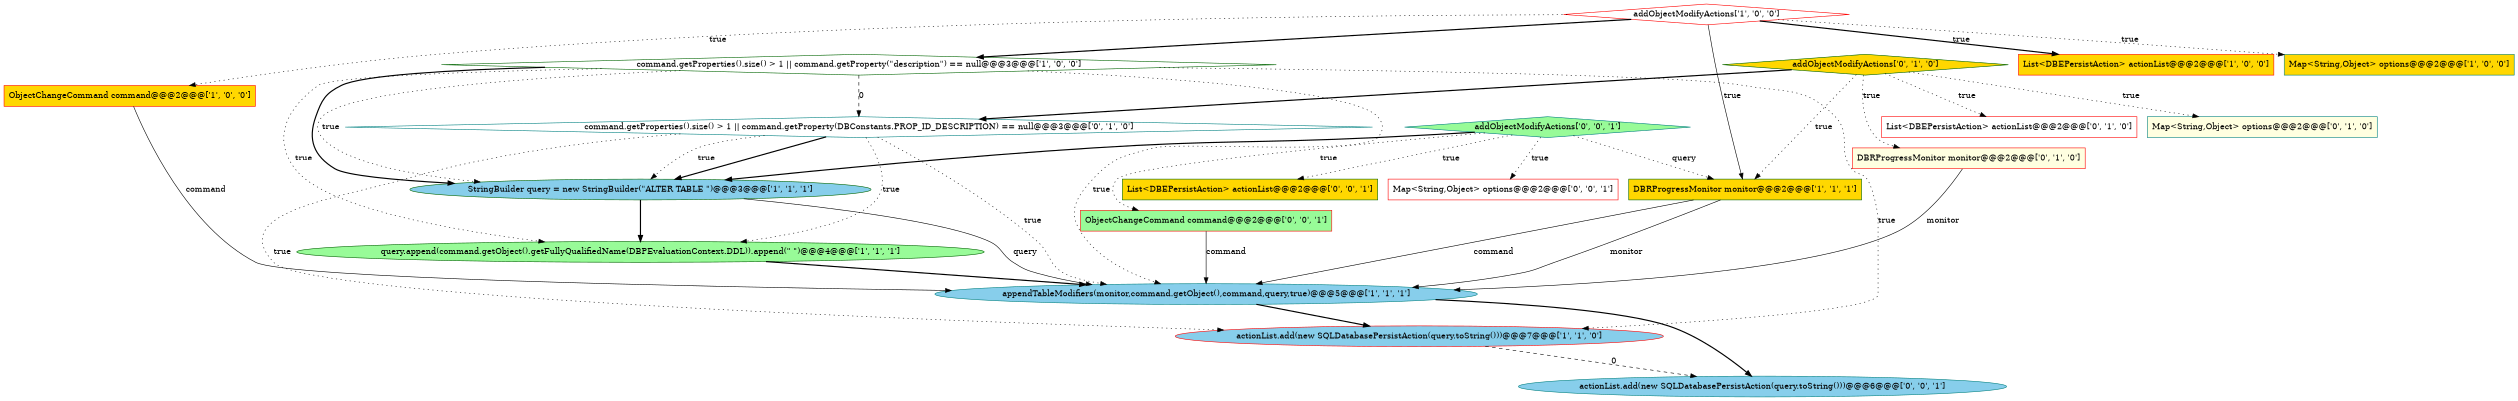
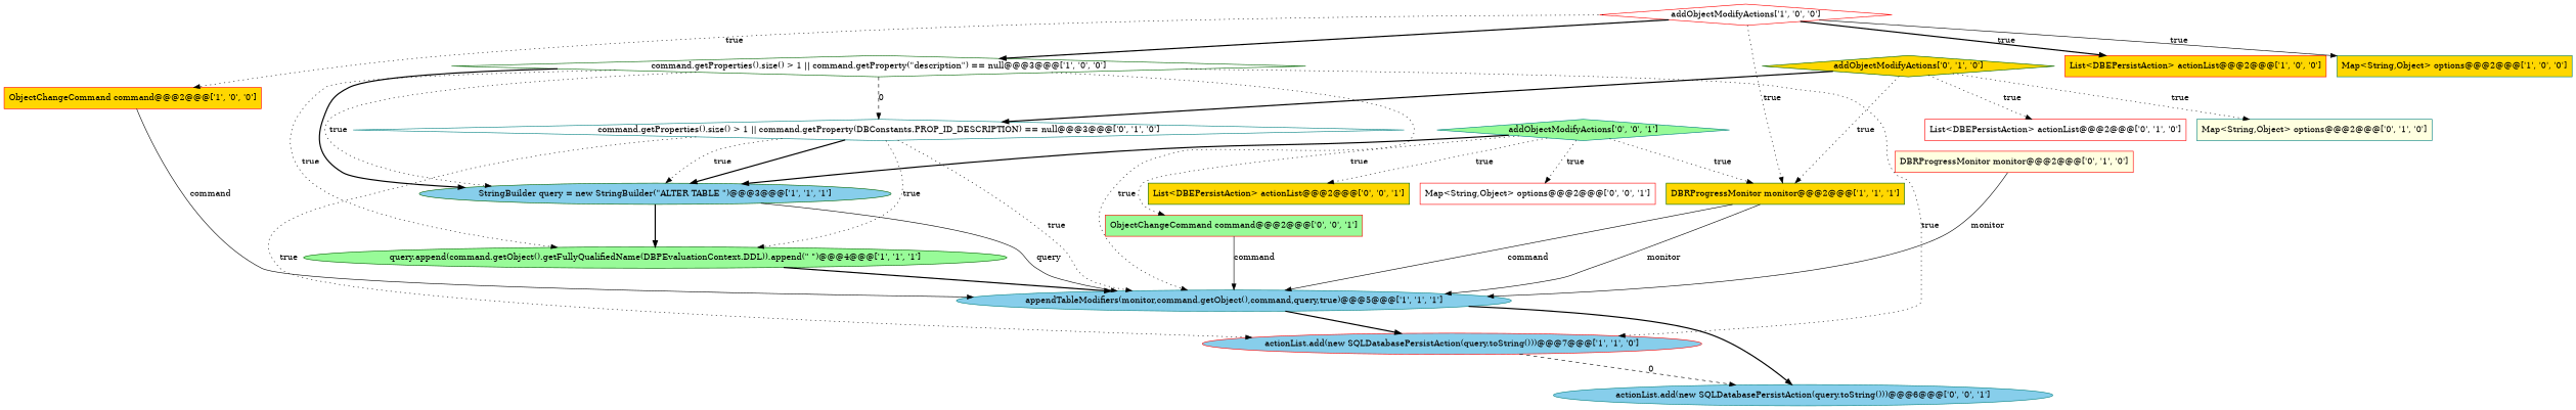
  digraph {
    node [color=red fillcolor=gold shape=box style=filled]
    edge [style=dotted]
    n1 [color=teal fillcolor=white label="command.getProperties().size() > 1 || command.getProperty(DBConstants.PROP_ID_DESCRIPTION) == null@@@3@@@['0', '1', '0']" shape=diamond]
    n2 [fillcolor=skyblue label="actionList.add(new SQLDatabasePersistAction(query.toString()))@@@7@@@['1', '1', '0']" shape=ellipse]
    n3 [color=darkgreen fillcolor=palegreen label="query.append(command.getObject().getFullyQualifiedName(DBPEvaluationContext.DDL)).append(\" \")@@@4@@@['1', '1', '1']" shape=ellipse]
    n4 [color=darkgreen fillcolor=skyblue label="StringBuilder query = new StringBuilder(\"ALTER TABLE \")@@@3@@@['1', '1', '1']" shape=ellipse]
    n5 [color=teal fillcolor=skyblue label="appendTableModifiers(monitor,command.getObject(),command,query,true)@@@5@@@['1', '1', '1']" shape=ellipse]
    n6 [color=teal fillcolor=skyblue label="actionList.add(new SQLDatabasePersistAction(query.toString()))@@@6@@@['0', '0', '1']" shape=ellipse]
    n7 [color=darkgreen fillcolor=white label="command.getProperties().size() > 1 || command.getProperty(\"description\") == null@@@3@@@['1', '0', '0']" shape=diamond]
    n8 [color=darkgreen label="List<DBEPersistAction> actionList@@@2@@@['0', '0', '1']"]
    n9 [fillcolor=white label="List<DBEPersistAction> actionList@@@2@@@['0', '1', '0']"]
    n10 [fillcolor=white label="addObjectModifyActions['1', '0', '0']" shape=diamond]
    n11 [label="ObjectChangeCommand command@@@2@@@['1', '0', '0']"]
    n12 [label="List<DBEPersistAction> actionList@@@2@@@['1', '0', '0']"]
    n13 [color=teal label="Map<String,Object> options@@@2@@@['1', '0', '0']"]
    n14 [color=darkgreen label="DBRProgressMonitor monitor@@@2@@@['1', '1', '1']"]
    n15 [fillcolor=lightyellow label="DBRProgressMonitor monitor@@@2@@@['0', '1', '0']"]
    n16 [color=darkgreen label="addObjectModifyActions['0', '1', '0']" shape=diamond]
    n17 [color=teal fillcolor=lightyellow label="Map<String,Object> options@@@2@@@['0', '1', '0']"]
    n18 [fillcolor=white label="Map<String,Object> options@@@2@@@['0', '0', '1']"]
    n19 [color=teal fillcolor=palegreen label="addObjectModifyActions['0', '0', '1']" shape=diamond]
    n20 [fillcolor=palegreen label="ObjectChangeCommand command@@@2@@@['0', '0', '1']"]
    n1 -> n2 [label=true]
    n1 -> n3 [label=true]
    n1 -> n4 [style=bold]
    n1 -> n4 [label=true]
    n1 -> n5 [label=true]
    n2 -> n6 [label=0 style=dashed]
    n3 -> n5 [style=bold]
    n4 -> n3 [style=bold]
    n4 -> n5 [label=query style=solid]
    n5 -> n2 [style=bold]
    n5 -> n6 [style=bold]
    n7 -> n1 [label=0 style=dashed]
    n7 -> n2 [label=true]
    n7 -> n3 [label=true]
    n7 -> n4 [label=true]
    n7 -> n4 [style=bold]
    n7 -> n5 [label=true]
    n10 -> n7 [style=bold]
    n10 -> n11 [label=true]
    n10 -> n12 [label=true style=bold]
-   n10 -> n13 [label=true]
-   n10 -> n14 [label=true style=solid]
+   n10 -> n13 [label=true style=solid]
+   n10 -> n14 [label=true]
    n11 -> n5 [label=command style=solid]
    n14 -> n5 [label=monitor style=solid]
    n14 -> n5 [label=command style=solid]
    n15 -> n5 [label=monitor style=solid]
    n16 -> n1 [style=bold]
    n16 -> n9 [label=true]
    n16 -> n14 [label=true]
-   n16 -> n15 [label=true]
    n16 -> n17 [label=true]
    n19 -> n4 [style=bold]
    n19 -> n8 [label=true]
-   n19 -> n14 [label=query]
+   n19 -> n14 [label=true]
    n19 -> n18 [label=true]
    n19 -> n20 [label=true]
    n20 -> n5 [label=command style=solid]
  }
